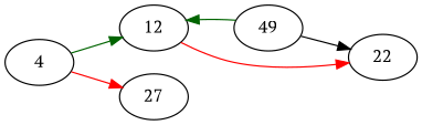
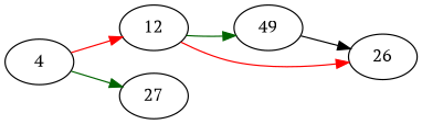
  strict digraph {
    fontname="PT Serif"
    rankdir=LR
    node [fontname="PT Serif"]
    edge [color=darkgreen cond=true fontname="PT Serif"]
    4 [entry=true]
    12
    27
    n4 [label=49]
-   22
-   4 -> 12
-   4 -> 27 [color=red cond=false]
-   n4 -> 12
+   22 [label=26]
+   4 -> 12 [color=red]
+   4 -> 27 [cond=false]
+   12 -> n4
    12 -> 22 [color=red cond=false]
    n4 -> 22 [color="" cond=""]
  }
